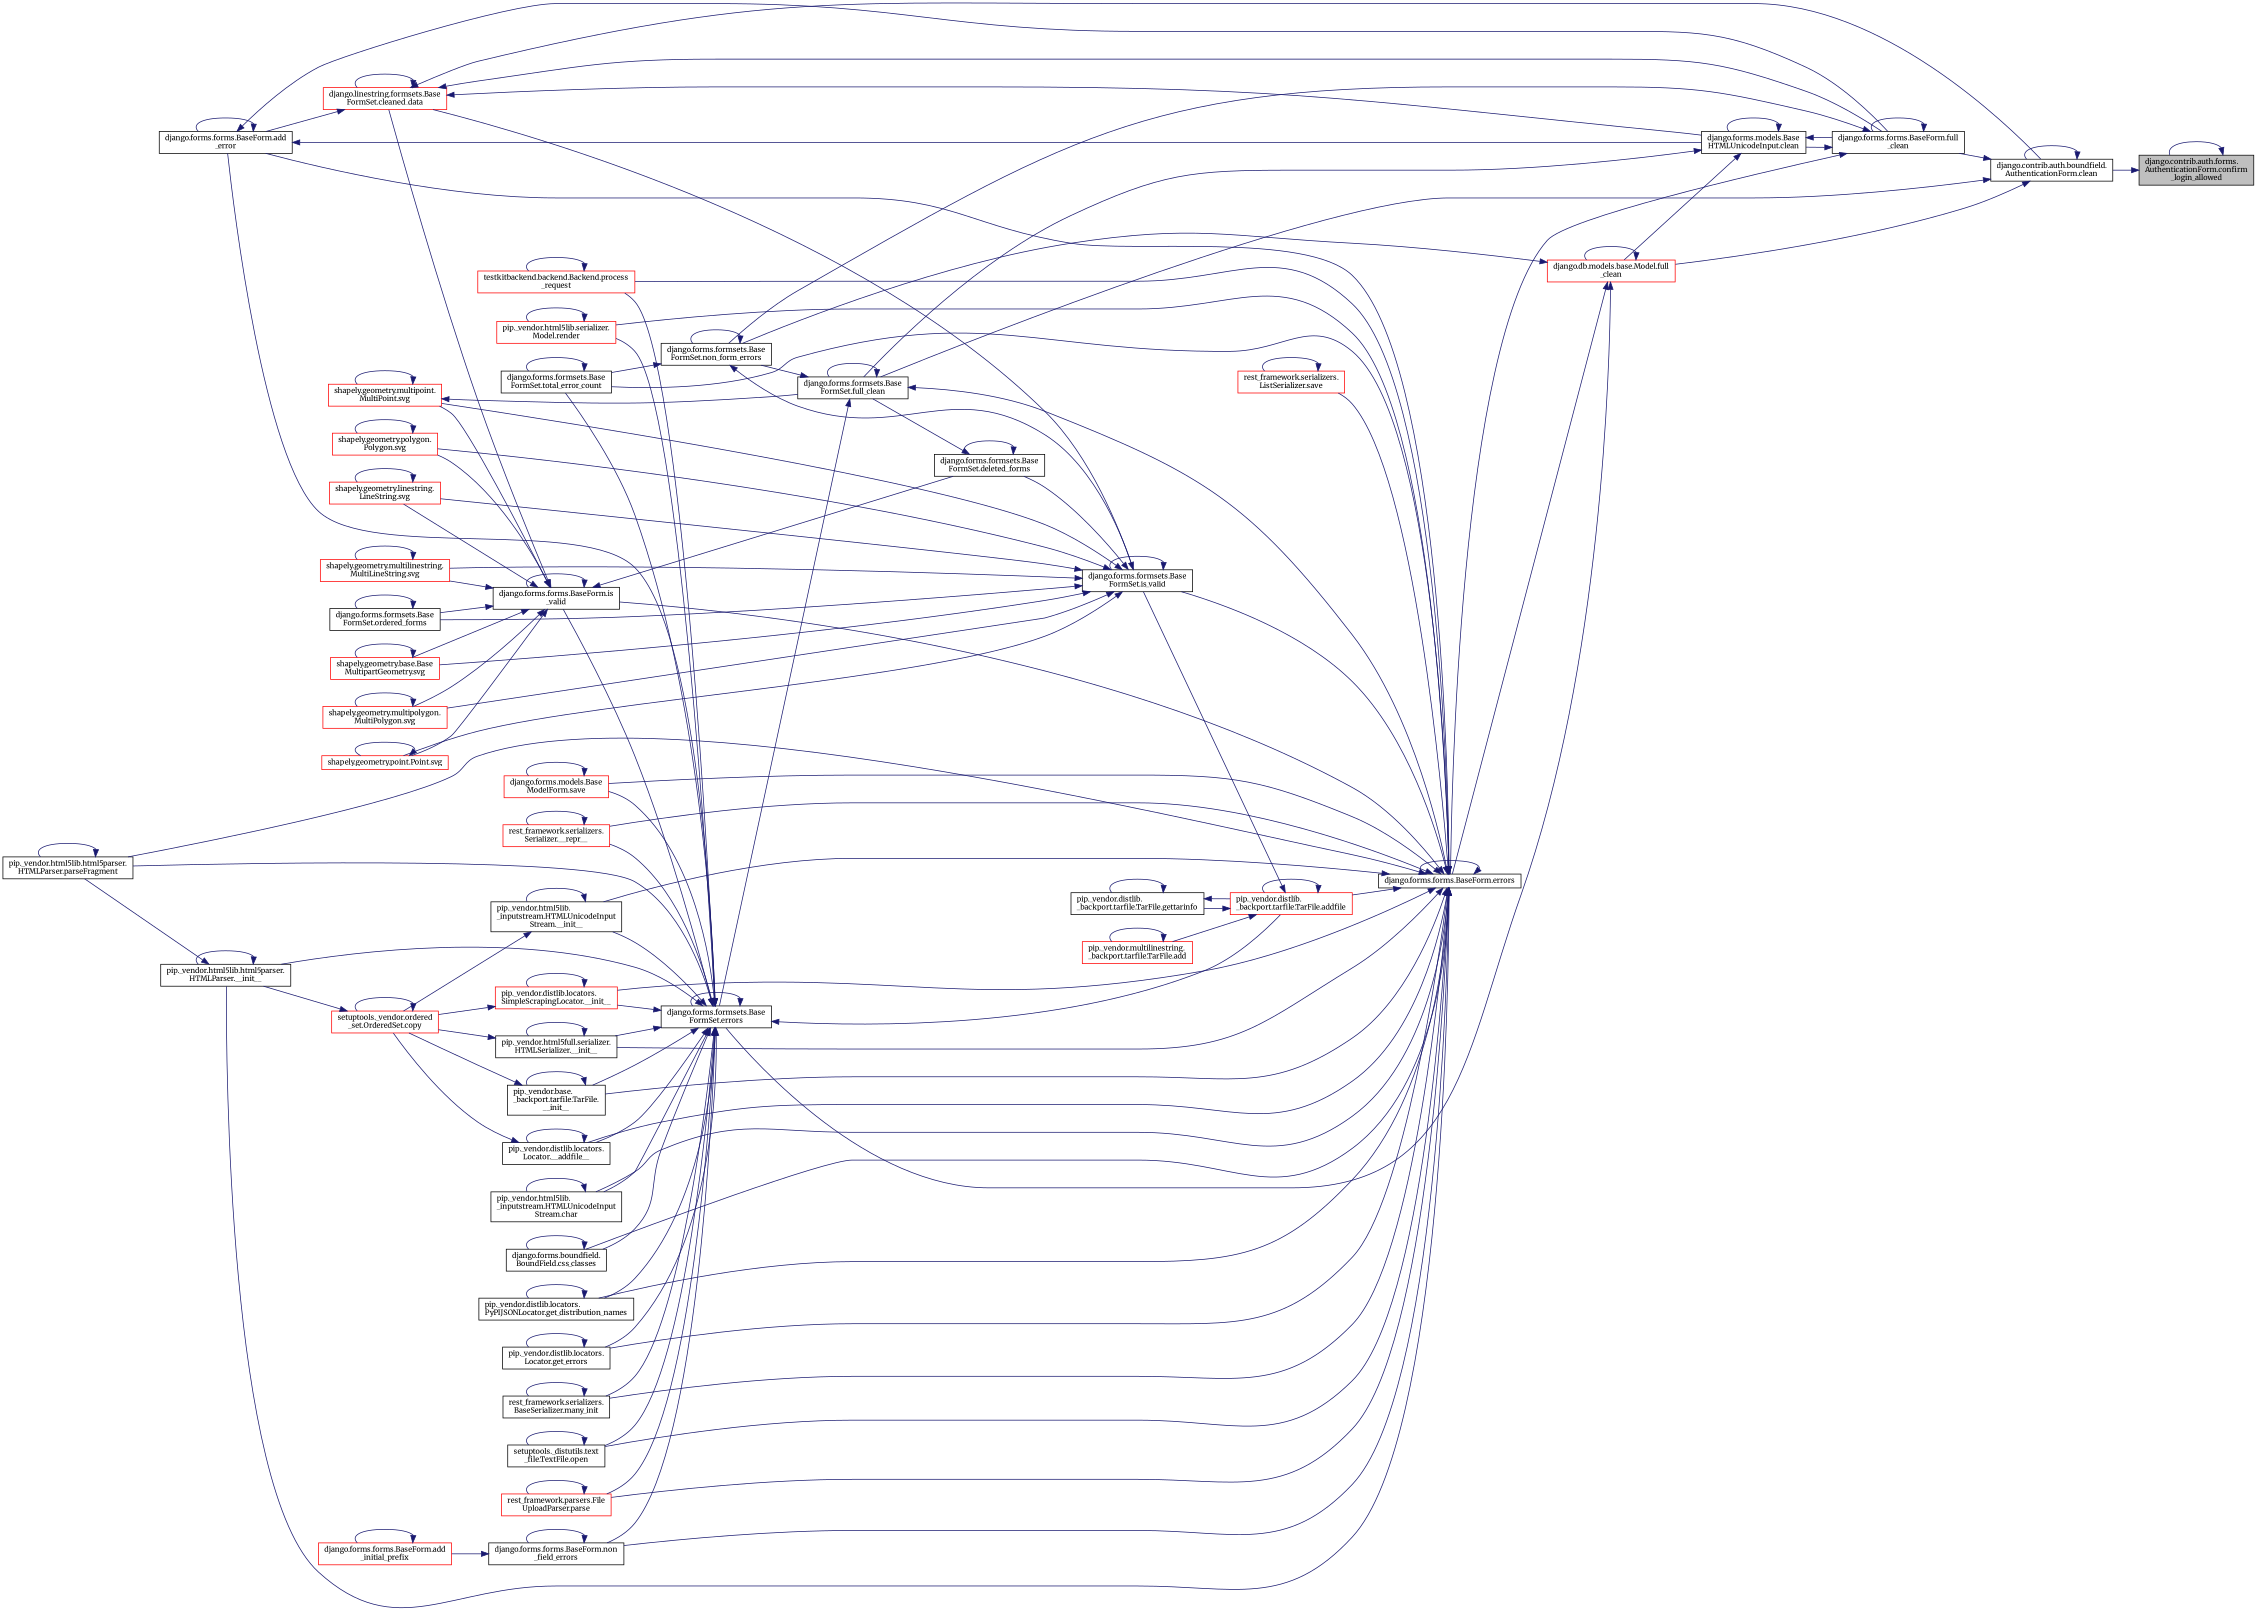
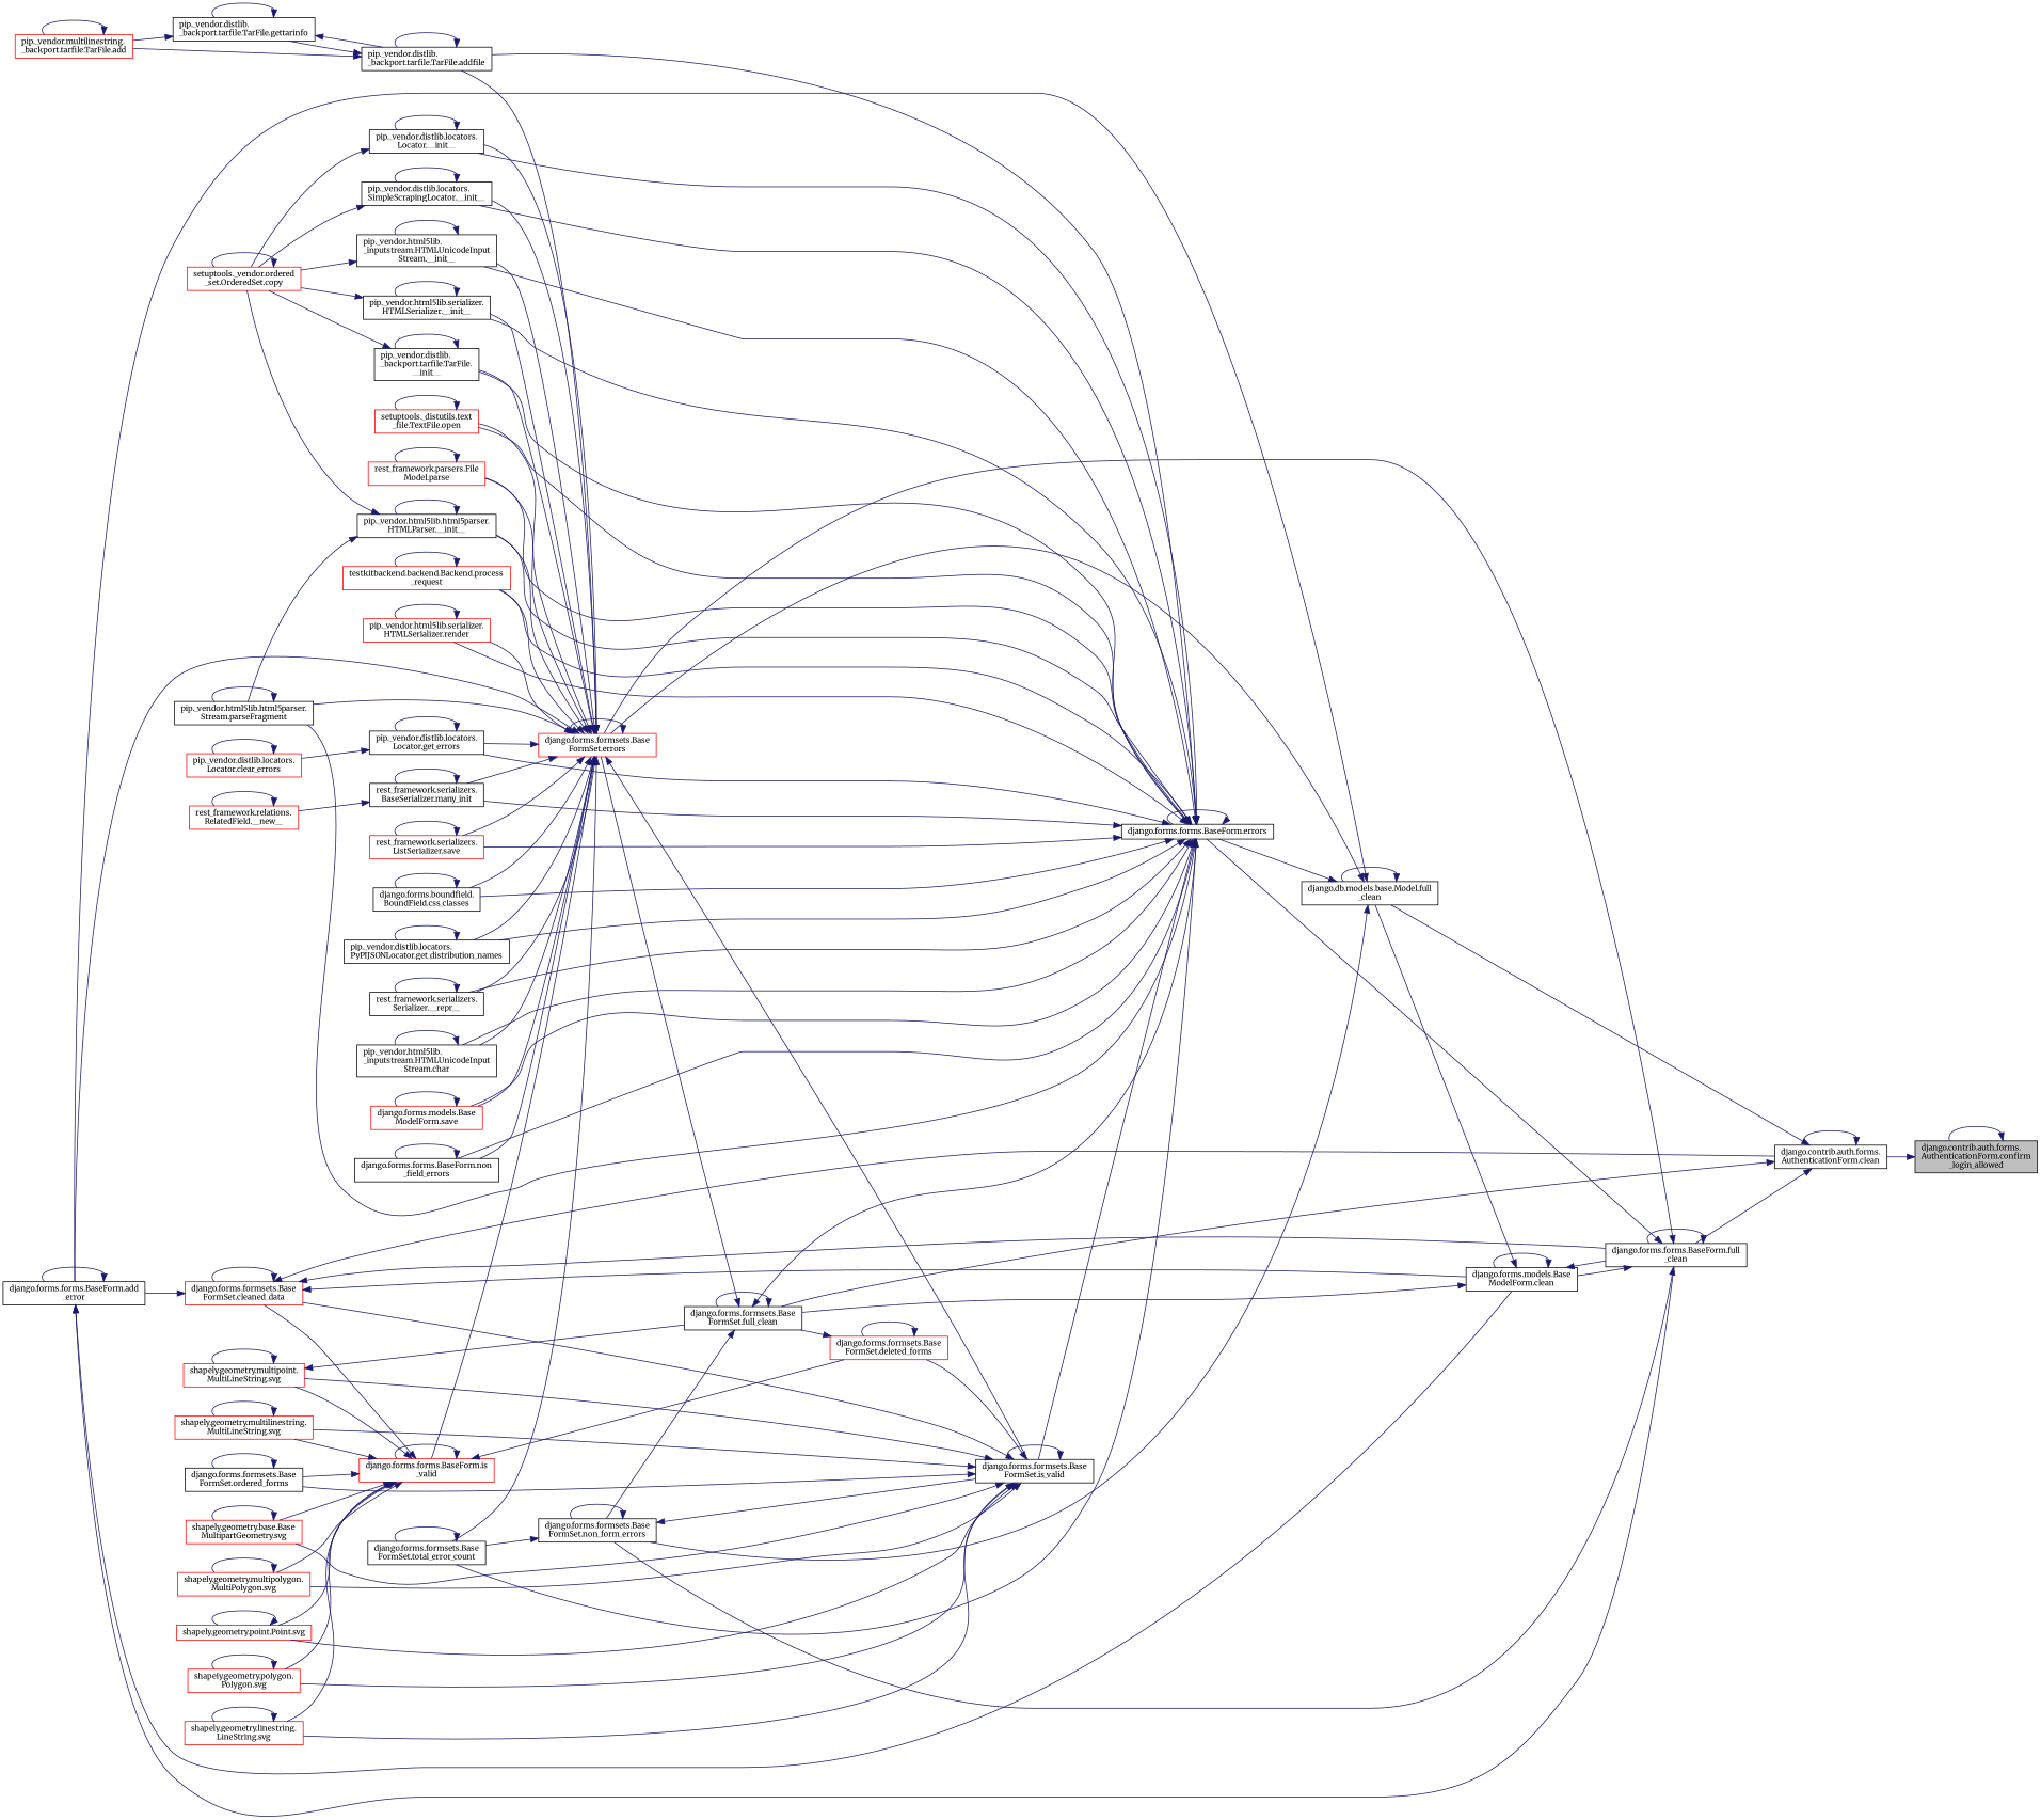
  digraph {
    fontname=Merriweather
    rankdir=RL
    node [color=black fillcolor=white fontname=Merriweather fontsize=10 shape=record style=filled]
    edge [color=midnightblue dir=back fontname=Merriweather fontsize=10 labelfontname=Helvetica labelfontsize=10 style=solid]
    n1 [fillcolor=grey75 fontcolor=black height=0.2 label="django.contrib.auth.forms.\lAuthenticationForm.confirm\l_login_allowed" width=0.4]
-   n2 [height=0.2 label="django.contrib.auth.boundfield.\lAuthenticationForm.clean" width=0.4]
+   n2 [height=0.2 label="django.contrib.auth.forms.\lAuthenticationForm.clean" width=0.4]
    n3 [height=0.2 label="django.forms.forms.BaseForm.full\l_clean" width=0.4]
    n4 [height=0.2 label="django.forms.formsets.Base\lFormSet.full_clean" width=0.4]
-   n5 [color=red height=0.2 label="django.db.models.base.Model.full\l_clean" width=0.4]
-   n6 [height=0.2 label="django.forms.models.Base\lHTMLUnicodeInput.clean" width=0.4]
+   n5 [height=0.2 label="django.db.models.base.Model.full\l_clean" width=0.4]
+   n6 [height=0.2 label="django.forms.models.Base\lModelForm.clean" width=0.4]
    n7 [height=0.2 label="django.forms.forms.BaseForm.errors" width=0.4]
-   n8 [height=0.2 label="django.forms.formsets.Base\lFormSet.errors" width=0.4]
+   n8 [color=red height=0.2 label="django.forms.formsets.Base\lFormSet.errors" width=0.4]
    n9 [height=0.2 label="django.forms.formsets.Base\lFormSet.non_form_errors" width=0.4]
-   n10 [height=0.2 label="pip._vendor.html5full.serializer.\lHTMLSerializer.__init__" width=0.4]
-   n11 [height=0.2 label="pip._vendor.base.\l_backport.tarfile.TarFile.\l__init__" width=0.4]
-   n12 [height=0.2 label="pip._vendor.distlib.locators.\lLocator.__addfile__" width=0.4]
+   n10 [height=0.2 label="pip._vendor.html5lib.serializer.\lHTMLSerializer.__init__" width=0.4]
+   n11 [height=0.2 label="pip._vendor.distlib.\l_backport.tarfile.TarFile.\l__init__" width=0.4]
+   n12 [height=0.2 label="pip._vendor.distlib.locators.\lLocator.__init__" width=0.4]
    n13 [height=0.2 label="pip._vendor.html5lib.\l_inputstream.HTMLUnicodeInput\lStream.__init__" width=0.4]
    n14 [height=0.2 label="pip._vendor.html5lib.html5parser.\lHTMLParser.__init__" width=0.4]
-   n15 [height=0.2 label="pip._vendor.html5lib.html5parser.\lHTMLParser.parseFragment" width=0.4]
-   n16 [color=red height=0.2 label="pip._vendor.distlib.locators.\lSimpleScrapingLocator.__init__" width=0.4]
-   n17 [color=red height=0.2 label="rest_framework.serializers.\lSerializer.__repr__" width=0.4]
+   n15 [height=0.2 label="pip._vendor.html5lib.html5parser.\lStream.parseFragment" width=0.4]
+   n16 [height=0.2 label="pip._vendor.distlib.locators.\lSimpleScrapingLocator.__init__" width=0.4]
+   n17 [height=0.2 label="rest_framework.serializers.\lSerializer.__repr__" width=0.4]
    n18 [height=0.2 label="django.forms.forms.BaseForm.add\l_error" width=0.4]
-   n19 [color=red height=0.2 label="pip._vendor.distlib.\l_backport.tarfile.TarFile.addfile" width=0.4]
+   n19 [height=0.2 label="pip._vendor.distlib.\l_backport.tarfile.TarFile.addfile" width=0.4]
    n20 [height=0.2 label="pip._vendor.html5lib.\l_inputstream.HTMLUnicodeInput\lStream.char" width=0.4]
    n21 [height=0.2 label="django.forms.boundfield.\lBoundField.css_classes" width=0.4]
    n22 [height=0.2 label="pip._vendor.distlib.locators.\lPyPIJSONLocator.get_distribution_names" width=0.4]
    n23 [height=0.2 label="pip._vendor.distlib.locators.\lLocator.get_errors" width=0.4]
-   n24 [height=0.2 label="django.forms.forms.BaseForm.is\l_valid" width=0.4]
+   n24 [color=red height=0.2 label="django.forms.forms.BaseForm.is\l_valid" width=0.4]
    n25 [height=0.2 label="django.forms.formsets.Base\lFormSet.is_valid" width=0.4]
    n26 [height=0.2 label="rest_framework.serializers.\lBaseSerializer.many_init" width=0.4]
    n27 [height=0.2 label="django.forms.forms.BaseForm.non\l_field_errors" width=0.4]
-   n28 [height=0.2 label="setuptools._distutils.text\l_file.TextFile.open" width=0.4]
-   n29 [color=red height=0.2 label="rest_framework.parsers.File\lUploadParser.parse" width=0.4]
+   n28 [color=red height=0.2 label="setuptools._distutils.text\l_file.TextFile.open" width=0.4]
+   n29 [color=red height=0.2 label="rest_framework.parsers.File\lModel.parse" width=0.4]
    n30 [color=red height=0.2 label="testkitbackend.backend.Backend.process\l_request" width=0.4]
-   n31 [color=red height=0.2 label="pip._vendor.html5lib.serializer.\lModel.render" width=0.4]
+   n31 [color=red height=0.2 label="pip._vendor.html5lib.serializer.\lHTMLSerializer.render" width=0.4]
    n32 [color=red height=0.2 label="rest_framework.serializers.\lListSerializer.save" width=0.4]
    n33 [color=red height=0.2 label="django.forms.models.Base\lModelForm.save" width=0.4]
    n34 [height=0.2 label="django.forms.formsets.Base\lFormSet.total_error_count" width=0.4]
    n35 [color=red height=0.2 label="setuptools._vendor.ordered\l_set.OrderedSet.copy" width=0.4]
    n36 [color=red height=0.2 label="pip._vendor.multilinestring.\l_backport.tarfile.TarFile.add" width=0.4]
    n37 [height=0.2 label="pip._vendor.distlib.\l_backport.tarfile.TarFile.gettarinfo" width=0.4]
-   n39 [color=red height=0.2 label="django.linestring.formsets.Base\lFormSet.cleaned_data" width=0.4]
-   n40 [height=0.2 label="django.forms.formsets.Base\lFormSet.deleted_forms" width=0.4]
+   n38 [color=red height=0.2 label="pip._vendor.distlib.locators.\lLocator.clear_errors" width=0.4]
+   n39 [color=red height=0.2 label="django.forms.formsets.Base\lFormSet.cleaned_data" width=0.4]
+   n40 [color=red height=0.2 label="django.forms.formsets.Base\lFormSet.deleted_forms" width=0.4]
    n41 [height=0.2 label="django.forms.formsets.Base\lFormSet.ordered_forms" width=0.4]
    n42 [color=red height=0.2 label="shapely.geometry.base.Base\lMultipartGeometry.svg" width=0.4]
-   n43 [color=red height=0.2 label="shapely.geometry.multipoint.\lMultiPoint.svg" width=0.4]
+   n43 [color=red height=0.2 label="shapely.geometry.multipoint.\lMultiLineString.svg" width=0.4]
    n44 [color=red height=0.2 label="shapely.geometry.multipolygon.\lMultiPolygon.svg" width=0.4]
    n45 [color=red height=0.2 label="shapely.geometry.point.Point.svg" width=0.4]
    n46 [color=red height=0.2 label="shapely.geometry.polygon.\lPolygon.svg" width=0.4]
    n47 [color=red height=0.2 label="shapely.geometry.linestring.\lLineString.svg" width=0.4]
    n48 [color=red height=0.2 label="shapely.geometry.multilinestring.\lMultiLineString.svg" width=0.4]
-   n50 [color=red height=0.2 label="django.forms.forms.BaseForm.add\l_initial_prefix" width=0.4]
+   n49 [color=red height=0.2 label="rest_framework.relations.\lRelatedField.__new__" width=0.4]
    n1 -> n1
    n1 -> n2
    n2 -> n2
    n2 -> n3
    n2 -> n4
    n2 -> n5
    n3 -> n3
    n3 -> n6
    n3 -> n7
+   n3 -> n8
    n3 -> n9
    n4 -> n4
    n4 -> n7
    n4 -> n8
    n4 -> n9
    n5 -> n5
    n5 -> n7
    n5 -> n8
    n5 -> n9
    n6 -> n3
    n6 -> n4
    n6 -> n5
    n6 -> n6
    n7 -> n7
    n7 -> n10
    n7 -> n11
    n7 -> n12
    n7 -> n13
    n7 -> n14
    n7 -> n15
    n7 -> n16
    n7 -> n17
-   n7 -> n18
+   n5 -> n18
    n7 -> n19
    n7 -> n20
    n7 -> n21
    n7 -> n22
    n7 -> n23
-   n7 -> n24
    n7 -> n25
    n7 -> n26
    n7 -> n27
    n7 -> n28
    n7 -> n29
    n7 -> n30
    n7 -> n31
    n7 -> n32
    n7 -> n33
    n7 -> n34
    n8 -> n8
    n8 -> n10
    n8 -> n11
    n8 -> n12
    n8 -> n13
    n8 -> n14
    n8 -> n15
    n8 -> n16
    n8 -> n17
    n8 -> n18
    n8 -> n19
    n8 -> n20
    n8 -> n21
    n8 -> n22
    n8 -> n23
    n8 -> n24
-   n19 -> n25
+   n8 -> n25
    n8 -> n26
    n8 -> n27
    n8 -> n28
    n8 -> n29
    n8 -> n30
    n8 -> n31
+   n8 -> n32
    n8 -> n33
    n8 -> n34
    n9 -> n9
    n9 -> n25
    n9 -> n34
    n10 -> n10
    n10 -> n35
    n11 -> n11
    n11 -> n35
    n12 -> n12
    n12 -> n35
    n13 -> n13
    n13 -> n35
    n14 -> n14
    n14 -> n15
-   n35 -> n14
+   n14 -> n35
    n15 -> n15
    n16 -> n16
    n16 -> n35
    n17 -> n17
    n18 -> n3
    n18 -> n6
    n18 -> n18
    n19 -> n19
    n19 -> n36
    n19 -> n37
    n20 -> n20
    n21 -> n21
    n22 -> n22
    n23 -> n23
+   n23 -> n38
    n24 -> n24
    n24 -> n39
    n24 -> n40
    n24 -> n41
    n24 -> n42
    n24 -> n43
    n24 -> n44
    n24 -> n45
    n24 -> n46
    n24 -> n47
    n24 -> n48
    n25 -> n25
    n25 -> n39
    n25 -> n40
    n25 -> n41
    n25 -> n42
    n25 -> n43
    n25 -> n44
    n25 -> n45
    n25 -> n46
    n25 -> n47
    n25 -> n48
    n26 -> n26
+   n26 -> n49
    n27 -> n27
-   n27 -> n50
    n28 -> n28
    n29 -> n29
    n30 -> n30
    n31 -> n31
    n32 -> n32
    n33 -> n33
    n34 -> n34
    n35 -> n35
    n36 -> n36
    n37 -> n19
+   n37 -> n36
    n37 -> n37
+   n38 -> n38
    n39 -> n2
    n39 -> n3
    n39 -> n6
    n39 -> n18
    n39 -> n39
    n40 -> n4
    n40 -> n40
    n41 -> n41
    n42 -> n42
    n43 -> n4
    n43 -> n43
    n44 -> n44
    n45 -> n45
    n46 -> n46
    n47 -> n47
    n48 -> n48
-   n50 -> n50
+   n49 -> n49
  }
